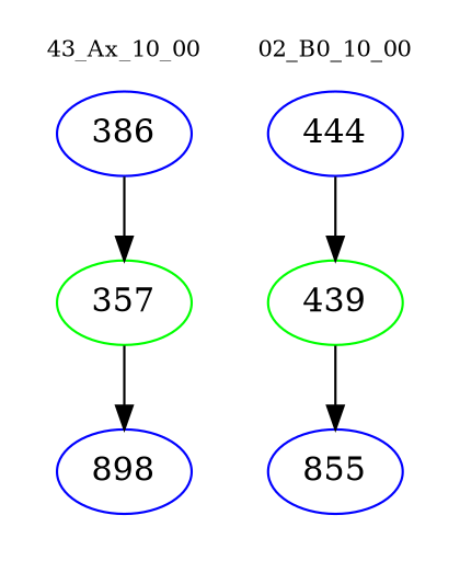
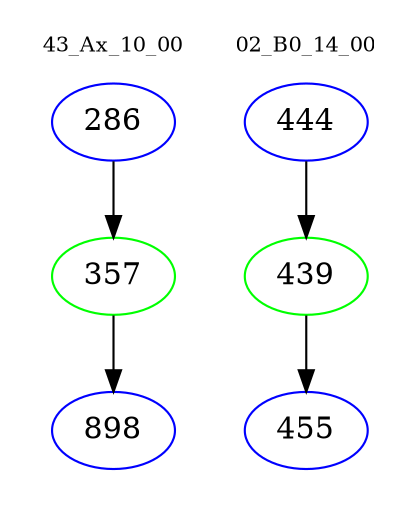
  digraph {
    node [color=blue]
    edge [color=black]
-   n1 [label=386]
+   n1 [label=286]
    n2 [color=green label=357]
    n3 [label=898]
    n4 [label=444]
    n5 [color=green label=439]
-   n6 [label=855]
+   n6 [label=455]
    subgraph cluster_1 {
      color=white
      fontsize=10
      label="43_Ax_10_00"
      n1
      n2
      n3
    }
    subgraph cluster_2 {
      color=white
      fontsize=10
-     label="02_B0_10_00"
+     label="02_B0_14_00"
      n4
      n5
      n6
    }
    n1 -> n2
    n2 -> n3
    n4 -> n5
    n5 -> n6
  }
